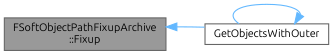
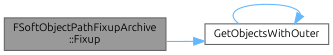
  digraph {
    rankdir=LR
    fontname=Ubuntu
    node [fontname=Ubuntu fontsize=10 shape=box style=filled]
    edge [color=steelblue1 fontname=Ubuntu fontsize=10 labelfontname=Helvetica labelfontsize=10 style=solid]
    n1 [color=gray40 fillcolor=grey60 fontcolor=black height=0.2 label="FSoftObjectPathFixupArchive\l::Fixup" width=0.4]
    n2 [color=grey40 fillcolor=white height=0.2 label=GetObjectsWithOuter width=0.4]
-   n2 -> n1
+   n1 -> n2
    n2 -> n2
  }
